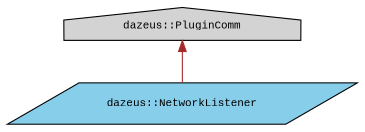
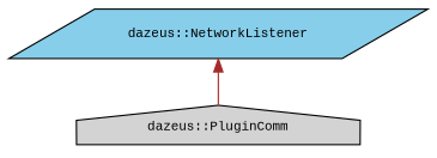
  digraph {
    fontname="Liberation Mono"
    node [color=black fontname="Liberation Mono" fontsize=10 style=filled]
    n1 [fillcolor=skyblue fontcolor=black height=0.2 label="dazeus::NetworkListener" shape=parallelogram width=0.4]
    n2 [fillcolor=lightgrey height=0.2 label="dazeus::PluginComm" shape=house width=0.4]
-   n2 -> n1 [color=brown dir=back fontname="Liberation Mono" fontsize=10 labelfontname=Helvetica labelfontsize=10 style=solid]
+   n1 -> n2 [color=brown dir=back fontname="Liberation Mono" fontsize=10 labelfontname=Helvetica labelfontsize=10 style=solid]
  }
